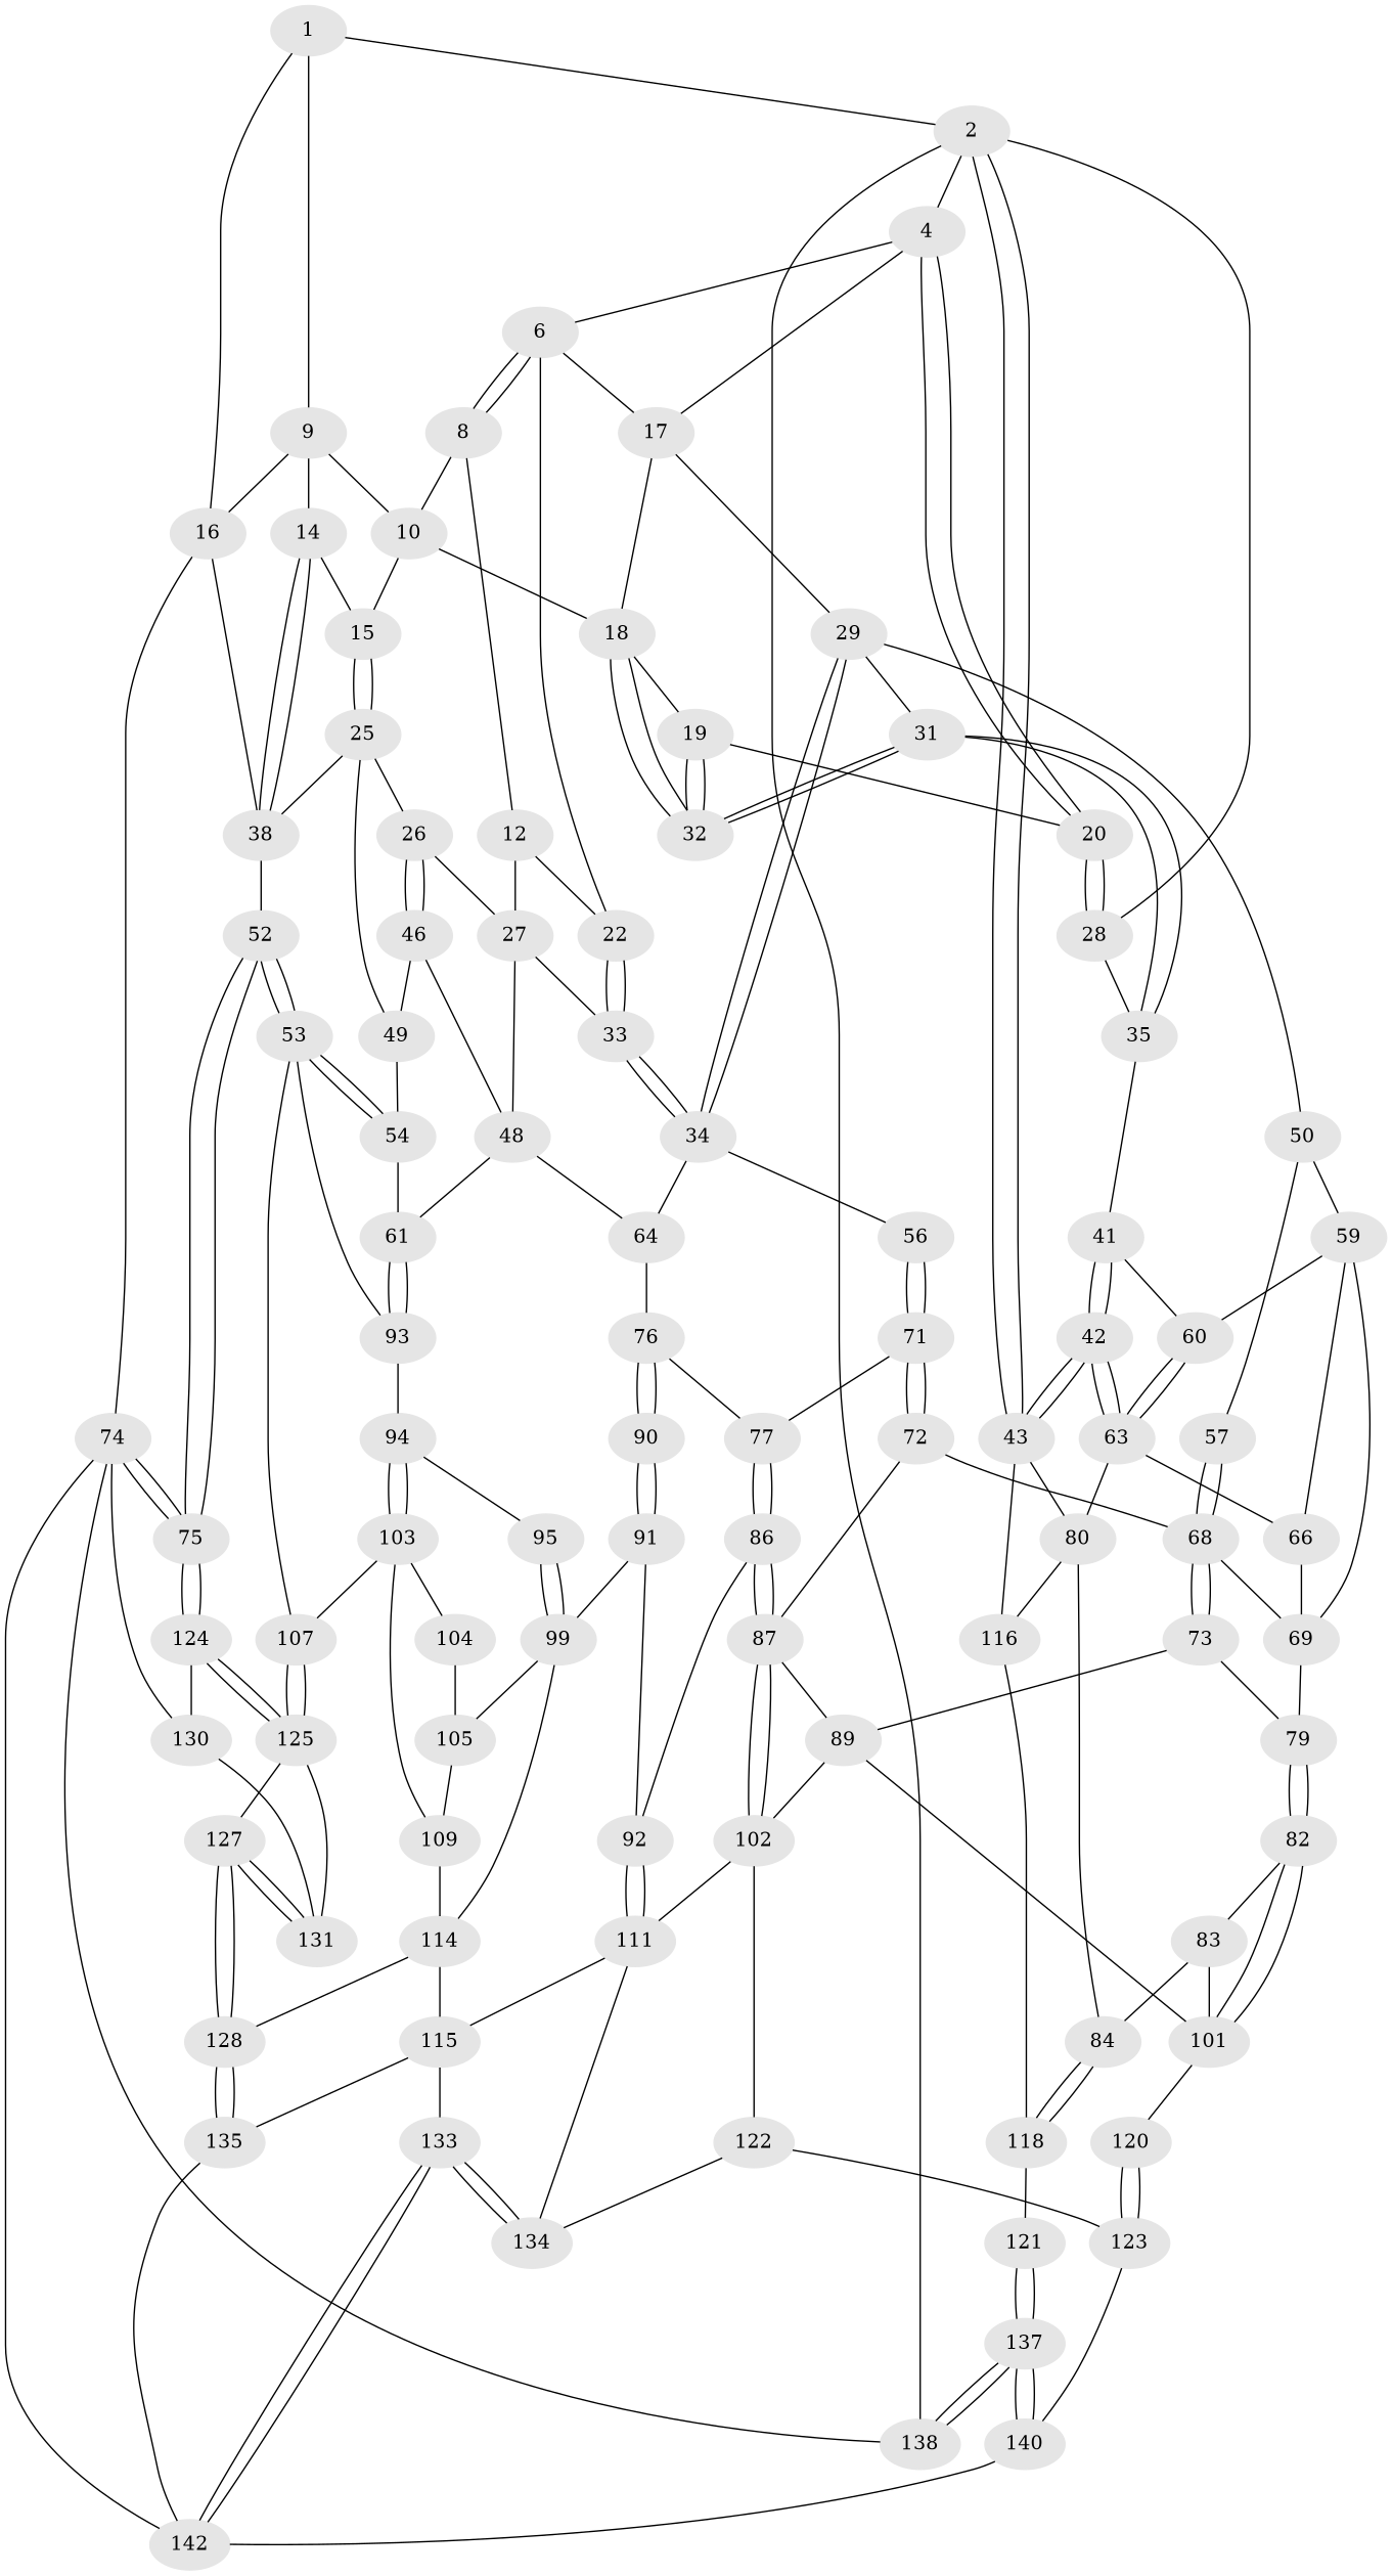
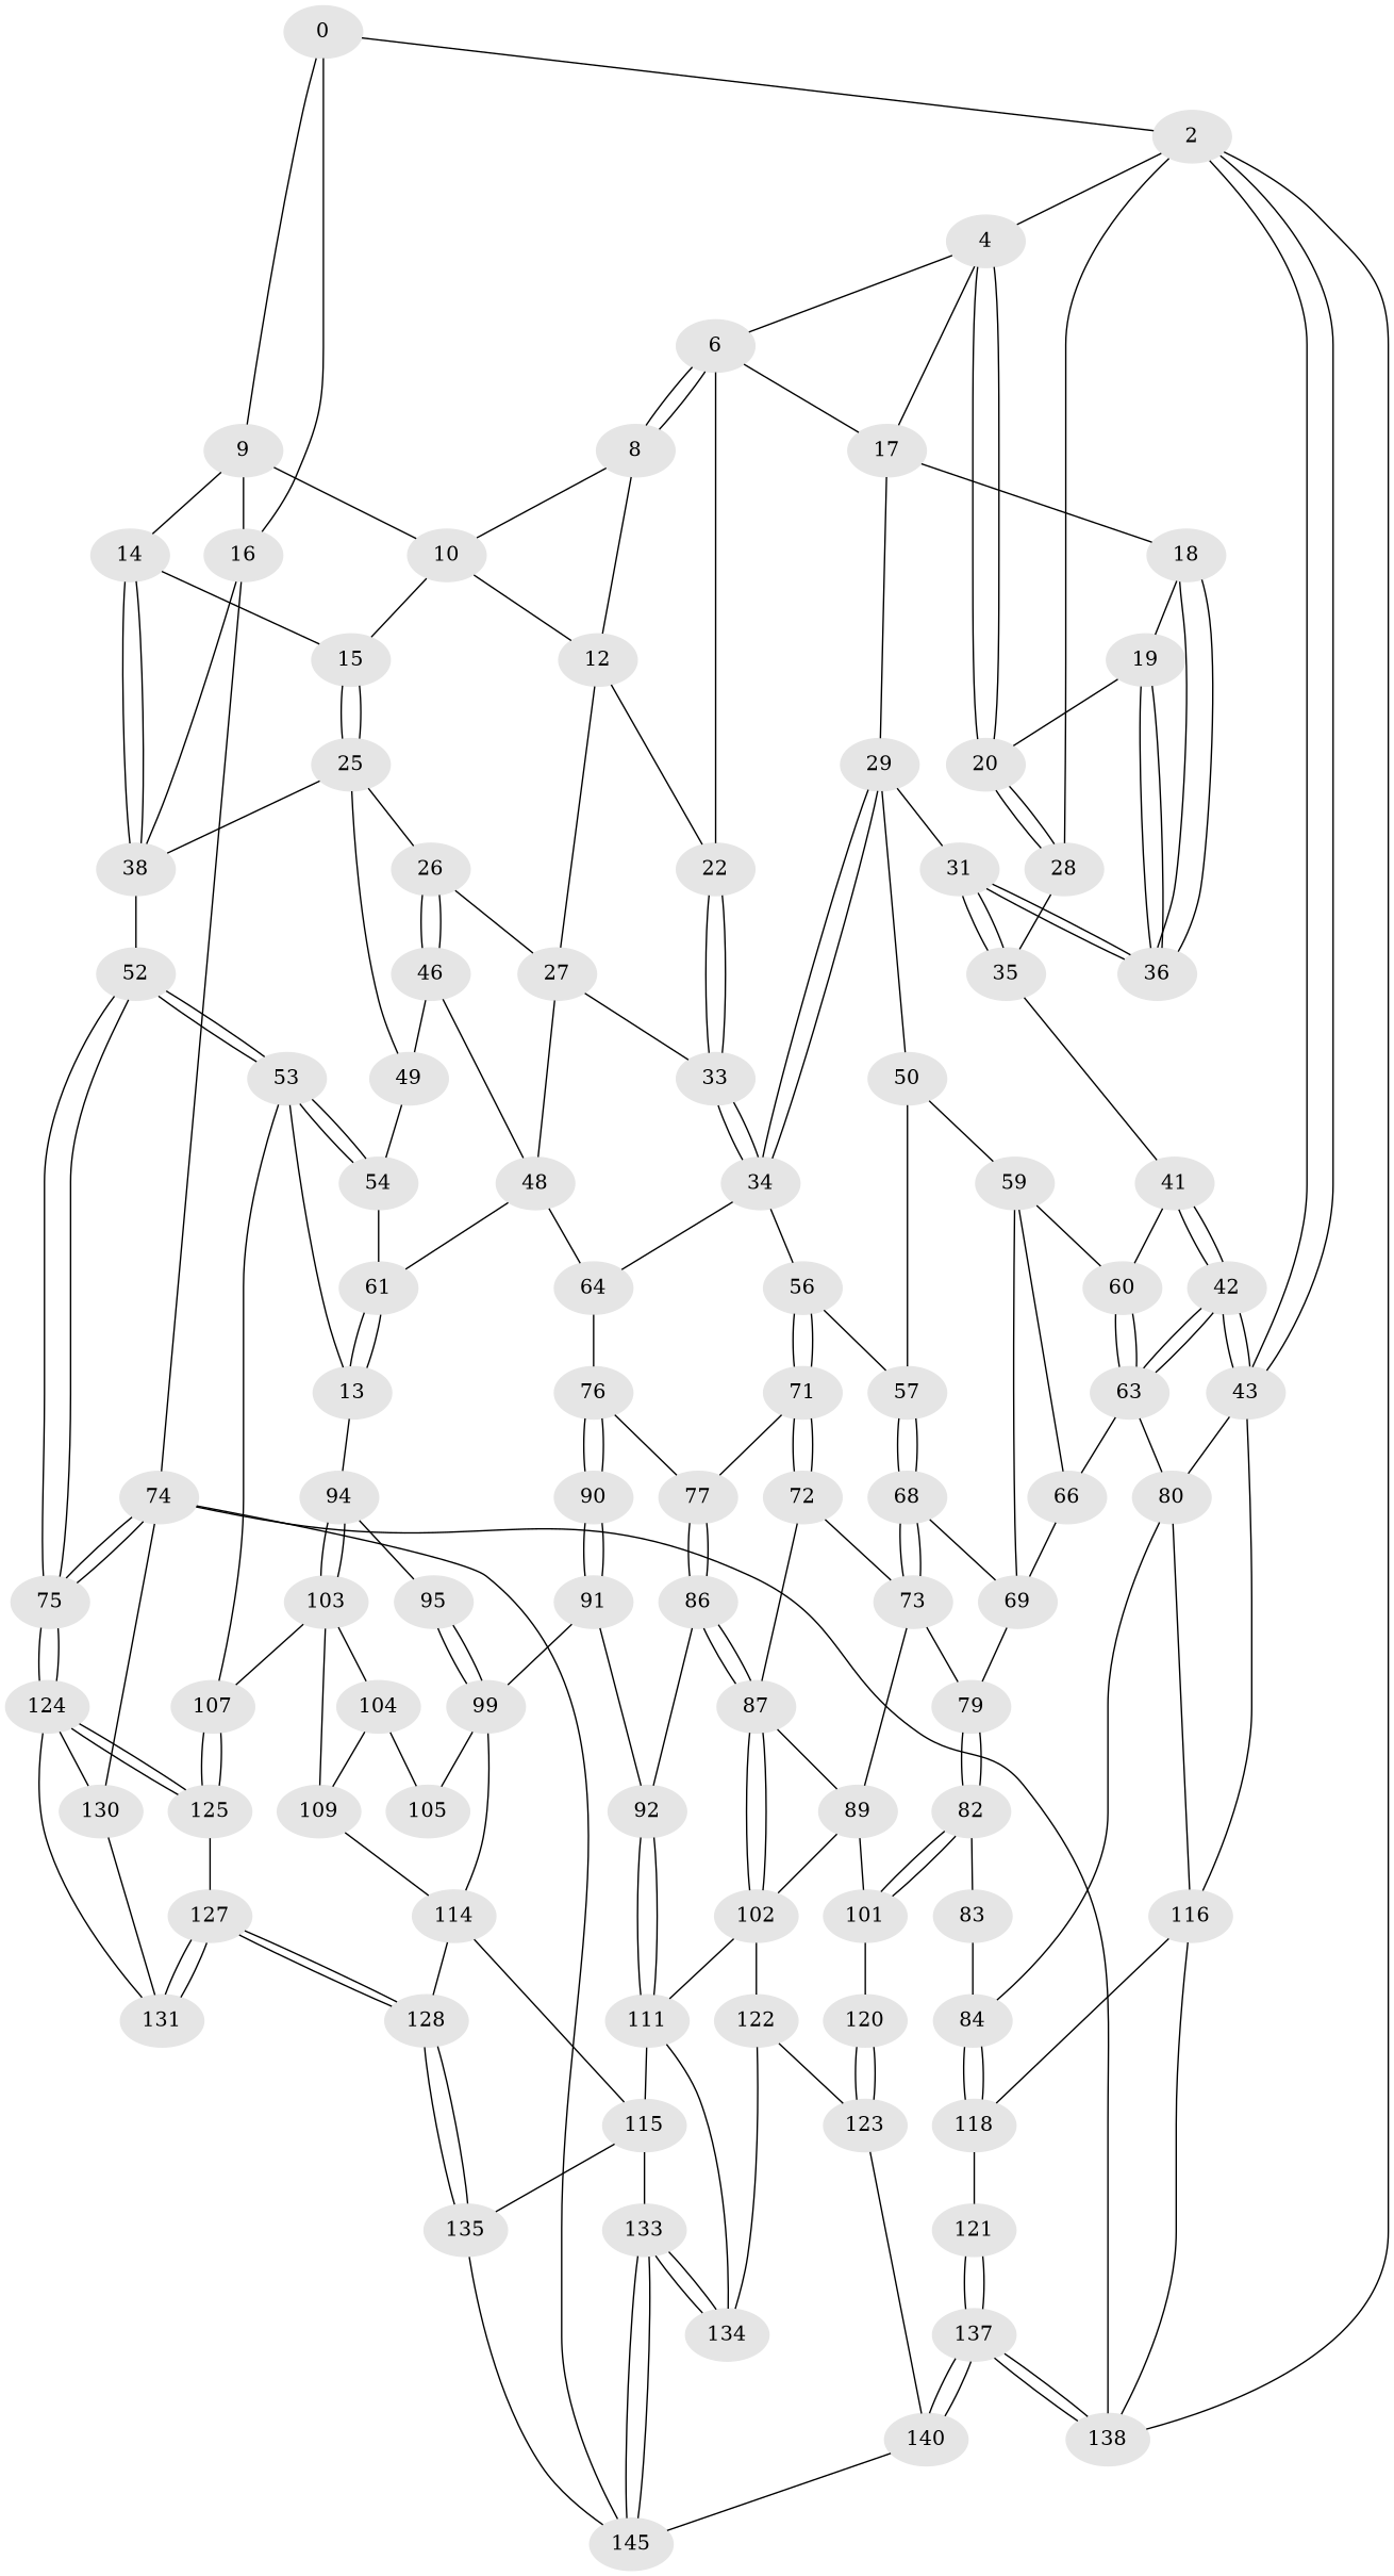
  graph {
    node [color=gray90 style=filled]
    2 [super="+3"]
-   1
+   1 [label=0]
    9 [super="+13"]
    16
    4 [super="+5"]
    28
    43 [super="+81"]
    138
    10 [super="+11"]
    14
    38 [super="+39"]
    74 [super="+144"]
    6 [super="+23"]
    17 [super="+24"]
    20
    35 [super="+36"]
    80 [super="+85"]
    116 [super="+119"]
    n19 [label=8 super="+8"]
    22
    18
    29 [super="+30"]
    12 [super="+21"]
    33
    15
    27 [super="+37"]
    25 [super="+40"]
    48 [super="+62"]
    52
    26
    49 [super="+51"]
    75
    130
-   142 [super="+145"]
+   142 [super="+145" label=145]
    19
-   32
+   32 [label=36]
    31
    34 [super="+55"]
    50 [super="+58"]
    46 [super="+47"]
    54
    64
    61
    41 [super="+45"]
    56
    57
    59 [super="+65"]
    71
    76
    42
    60
    53 [super="+98"]
    63 [super="+67"]
    66
    84
    118
-   93
+   93 [label=13]
    68
    69 [super="+70"]
    107
    124
    94
    125 [super="+126"]
    72
    77
    73 [super="+78"]
    79
    90
    89 [super="+100"]
    82
    87 [super="+88"]
    86
    102 [super="+113"]
    101 [super="+117"]
    131
    91 [super="+97"]
    92
    83
    120
    121
    111 [super="+112"]
    122 [super="+136"]
    99 [super="+106"]
    105
    114 [super="+129"]
    115 [super="+132"]
    134
    95
    103 [super="+108"]
    104 [super="+110"]
    109
    128
    123 [super="+139"]
    127
    133
    135
    137
    140 [super="+143"]
    2 -- 4
    2 -- 28
    2 -- 43
    2 -- 43
    2 -- 138
    1 -- 2
    1 -- 9
    1 -- 16
    9 -- 16
    9 -- 10
    9 -- 14
    16 -- 38
    16 -- 74
    4 -- 6
    4 -- 17
    4 -- 20
    4 -- 20
    28 -- 35
    43 -- 80
    43 -- 116
-   10 -- 18
+   10 -- 12
    10 -- 15
    14 -- 38
    14 -- 38
    14 -- 15
    38 -- 52
    74 -- 138
    74 -- 75
    74 -- 75
    74 -- 130
    74 -- 142
    6 -- 17
    6 -- n19
    6 -- n19
    6 -- 22
    17 -- 18
    17 -- 29
    20 -- 28
    20 -- 28
    35 -- 41
    80 -- 116
    80 -- 84
+   116 -- 138
    116 -- 118
    n19 -- 10
    n19 -- 12
    22 -- 33
    22 -- 33
    18 -- 19
    18 -- 32
    18 -- 32
    29 -- 31
    29 -- 34
    29 -- 34
    29 -- 50
    12 -- 22
    12 -- 27
    33 -- 34
    33 -- 34
    15 -- 25
    15 -- 25
    27 -- 33
    27 -- 48
    25 -- 38
    25 -- 26
    25 -- 49
    48 -- 64
    48 -- 61
    52 -- 75
    52 -- 75
    52 -- 53
    52 -- 53
    26 -- 27
    26 -- 46
    26 -- 46
    49 -- 54
    75 -- 124
    75 -- 124
    130 -- 131
    19 -- 20
    19 -- 32
    19 -- 32
    31 -- 35
    31 -- 35
    31 -- 32
    31 -- 32
    34 -- 64
    34 -- 56
    50 -- 57
    50 -- 59
    46 -- 48
    46 -- 49 [weight=2]
    54 -- 61
    64 -- 76
    61 -- 93
    61 -- 93
    41 -- 42
    41 -- 42
    41 -- 60
+   56 -- 57
    56 -- 71
    56 -- 71
    57 -- 68
    57 -- 68
    59 -- 60
    59 -- 66
    59 -- 69
    71 -- 72
    71 -- 72
    71 -- 77
    76 -- 77
    76 -- 90
    76 -- 90
    42 -- 43
    42 -- 43
    42 -- 63
    42 -- 63
    60 -- 63
    60 -- 63
    53 -- 54
    53 -- 54
    53 -- 93
    53 -- 107
    63 -- 80
    63 -- 66
    66 -- 69
    84 -- 118
    84 -- 118
    118 -- 121
    93 -- 94
    68 -- 69
    68 -- 73
    68 -- 73
    69 -- 79
    107 -- 125
    107 -- 125
    124 -- 130
    124 -- 125
    124 -- 125
    94 -- 95
    94 -- 103
    94 -- 103
-   125 -- 131
+   124 -- 131
    125 -- 127
-   72 -- 68
+   72 -- 73
    72 -- 87
    77 -- 86
    77 -- 86
    73 -- 79
    73 -- 89
    79 -- 82
    79 -- 82
    90 -- 91
    90 -- 91
    89 -- 102
    89 -- 101
    82 -- 101
    82 -- 101
    82 -- 83
    87 -- 89
    87 -- 102
    87 -- 102
    86 -- 87
    86 -- 87
    86 -- 92
    102 -- 111
    102 -- 122
    101 -- 120
    91 -- 92
    91 -- 99
    92 -- 111
    92 -- 111
    83 -- 84
-   83 -- 101
    120 -- 123
    120 -- 123
    121 -- 137
    121 -- 137
    111 -- 115
    111 -- 134
    122 -- 134
    122 -- 123
    99 -- 105
    99 -- 114
    114 -- 115
    114 -- 128
    115 -- 133
    115 -- 135
    95 -- 99
    95 -- 99
    103 -- 107
    103 -- 104
    103 -- 109
    104 -- 105 [weight=2]
-   105 -- 109
+   104 -- 109
    109 -- 114
    128 -- 135
    128 -- 135
    123 -- 140
    127 -- 131
    127 -- 131
    127 -- 128
    127 -- 128
    133 -- 142
    133 -- 142
    133 -- 134
    133 -- 134
    135 -- 142
    137 -- 138
    137 -- 138
    137 -- 140
    137 -- 140
    140 -- 142
  }
